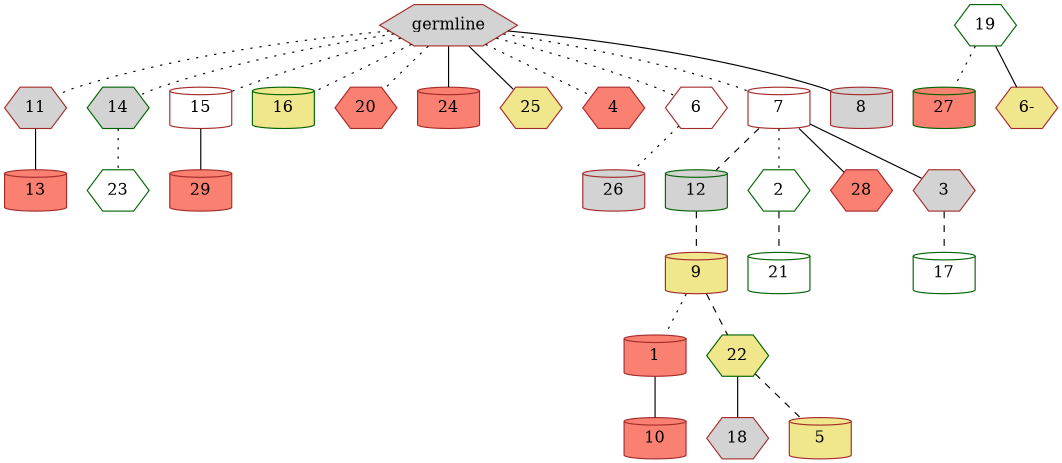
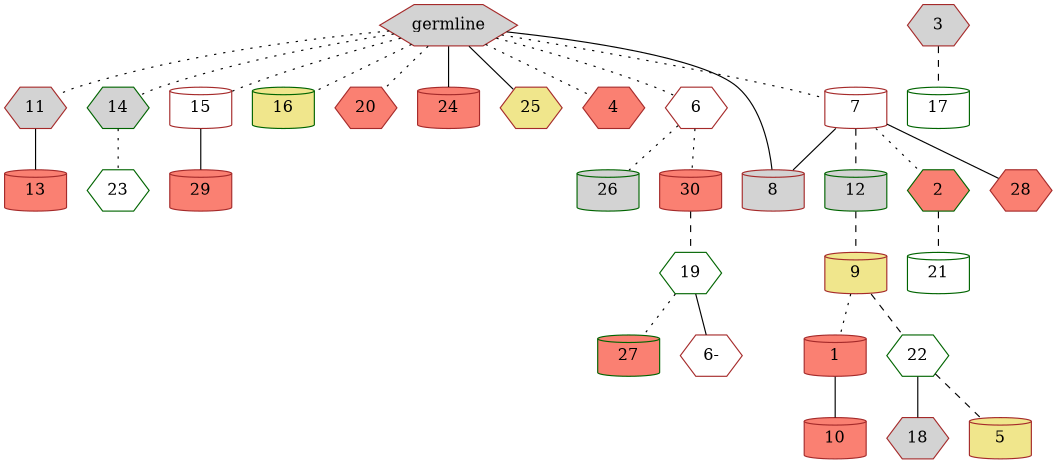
  graph {
    node [color=brown fillcolor=salmon shape=cylinder style=filled]
    edge [style=dotted]
    n1 [fillcolor=lightgrey label=germline shape=hexagon]
    n2 [fillcolor=lightgrey label=11 shape=hexagon]
    n3 [color=darkgreen fillcolor=lightgrey label=14 shape=hexagon]
    n4 [fillcolor=white label=15]
    n5 [color=darkgreen fillcolor=khaki label=16]
    n6 [label=20 shape=hexagon]
    n7 [label=24]
    n8 [fillcolor=khaki label=25 shape=hexagon]
    n9 [label=4 shape=hexagon]
    n10 [fillcolor=white label=6 shape=hexagon]
    n11 [fillcolor=white label=7]
    n12 [fillcolor=lightgrey label=8]
    n13 [label=13]
    n14 [color=darkgreen fillcolor=white label=23 shape=hexagon]
    n15 [label=29]
-   n16 [fillcolor=lightgrey label=26]
+   n16 [color=darkgreen fillcolor=lightgrey label=26]
+   n17 [label=30]
    n18 [color=darkgreen fillcolor=lightgrey label=12]
-   n19 [color=darkgreen fillcolor=white label=2 shape=hexagon]
+   n19 [color=darkgreen label=2 shape=hexagon]
    n20 [label=28 shape=hexagon]
    n21 [fillcolor=lightgrey label=3 shape=hexagon]
    n22 [color=darkgreen fillcolor=white label=19 shape=hexagon]
    n23 [color=darkgreen label=27]
-   n24 [fillcolor=khaki label="6-" shape=hexagon]
+   n24 [fillcolor=white label="6-" shape=hexagon]
    n25 [fillcolor=khaki label=9]
    n26 [color=darkgreen fillcolor=white label=21]
    n27 [color=darkgreen fillcolor=white label=17]
    n28 [label=1]
-   n29 [color=darkgreen fillcolor=khaki label=22 shape=hexagon]
+   n29 [color=darkgreen fillcolor=white label=22 shape=hexagon]
    n30 [label=10]
    n31 [fillcolor=lightgrey label=18 shape=hexagon]
    n32 [fillcolor=khaki label=5]
    n1 -- n2
    n1 -- n3
    n1 -- n4
    n1 -- n5
    n1 -- n6
    n1 -- n7 [style=solid]
    n1 -- n8 [style=solid]
    n1 -- n9
    n1 -- n10
    n1 -- n11
    n1 -- n12 [style=solid]
    n2 -- n13 [style=solid]
    n3 -- n14
    n4 -- n15 [style=solid]
    n10 -- n16
+   n10 -- n17
    n11 -- n18 [style=dashed]
    n11 -- n19
    n11 -- n20 [style=solid]
-   n11 -- n21 [style=solid]
+   n11 -- n12 [style=solid]
+   n17 -- n22 [style=dashed]
    n18 -- n25 [style=dashed]
    n19 -- n26 [style=dashed]
    n21 -- n27 [style=dashed]
    n22 -- n23
    n22 -- n24 [style=solid]
    n25 -- n28
    n25 -- n29 [style=dashed]
    n28 -- n30 [style=solid]
    n29 -- n31 [style=solid]
    n29 -- n32 [style=dashed]
  }
